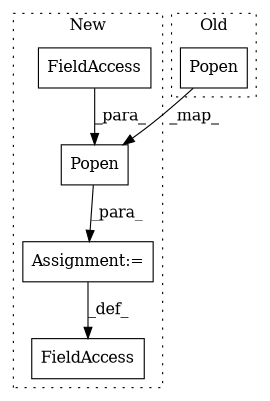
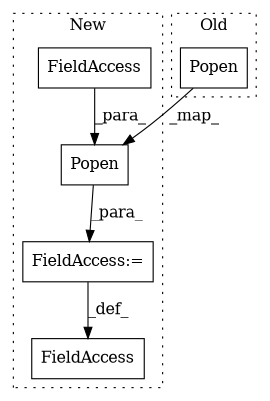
  digraph {
    node [a=32 l="6,1" shape=box]
    n1 [label=Popen s="947,999"]
-   n2 [a=7 l=1 label="Assignment:=" s=935]
+   n2 [a=7 l=1 label="FieldAccess:=" s=935]
    n3 [a=22 l=15 label=FieldAccess s=984]
    n4 [a=22 l=10 label=FieldAccess s=925]
    n5 [label=Popen s="936,974"]
    subgraph cluster_1 {
      label=New
      style=dotted
      n1
      n2
      n3
      n4
    }
    subgraph cluster_2 {
      label=Old
      style=dotted
      n5
    }
    n1 -> n2 [label=_para_]
    n2 -> n4 [label=_def_]
    n3 -> n1 [label=_para_]
    n5 -> n1 [label=_map_]
  }
